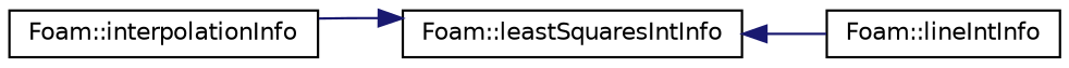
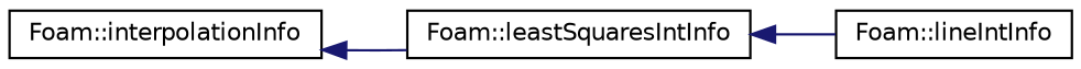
  digraph {
    rankdir=LR
    node [color=black fillcolor=white fontname=Helvetica fontsize=10 shape=record style=filled]
    edge [color=midnightblue dir=back fontname=Helvetica fontsize=10 labelfontname=Helvetica labelfontsize=10 style=solid]
    n1 [height=0.2 label="Foam::interpolationInfo" width=0.4]
    n2 [height=0.2 label="Foam::leastSquaresIntInfo" width=0.4]
    n3 [height=0.2 label="Foam::lineIntInfo" width=0.4]
-   n2 -> n1
+   n1 -> n2
    n2 -> n3
  }
